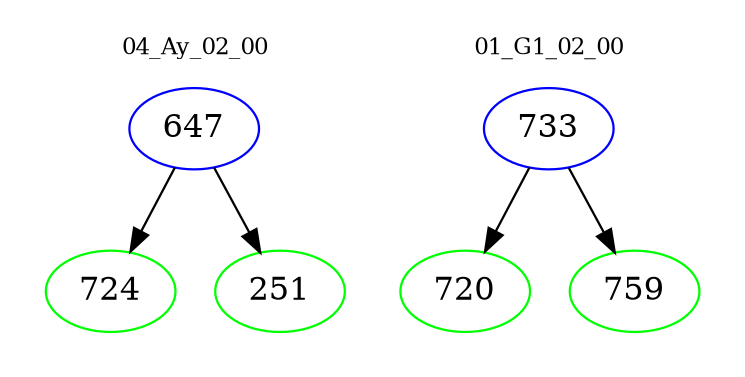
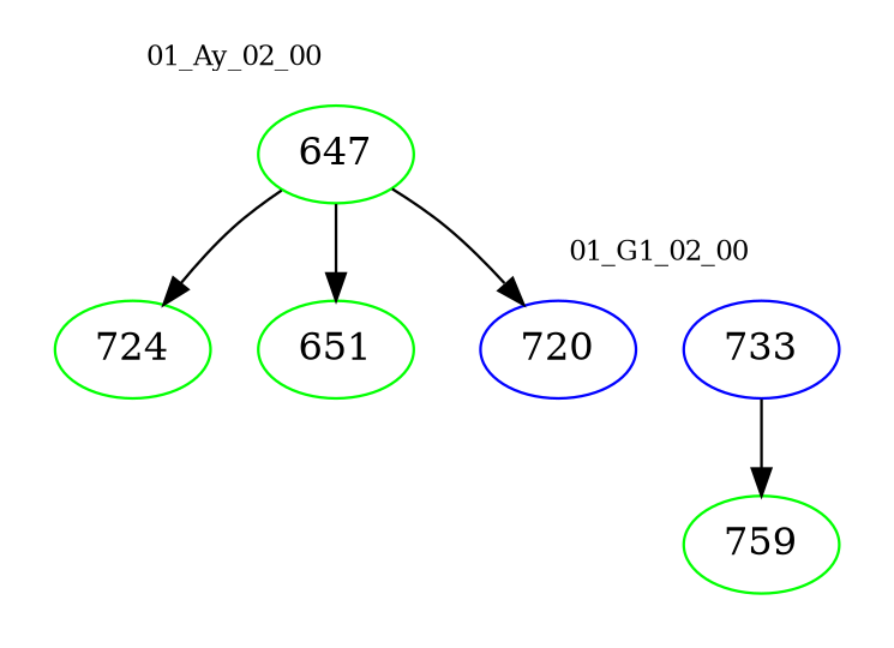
  digraph {
    node [color=green]
    edge [color=black]
-   n1 [color=blue label=647]
+   n1 [label=647]
    n2 [label=724]
-   n3 [label=251]
+   n3 [label=651]
    n4 [color=blue label=733]
-   n5 [label=720]
+   n5 [color=blue label=720]
    n6 [label=759]
    subgraph cluster_1 {
      color=white
      fontsize=10
-     label="04_Ay_02_00"
+     label="01_Ay_02_00"
      n1
      n2
      n3
    }
    subgraph cluster_2 {
      color=white
      fontsize=10
      label="01_G1_02_00"
      n4
      n5
      n6
    }
    n1 -> n2
    n1 -> n3
-   n4 -> n5
+   n1 -> n5
    n4 -> n6
  }
